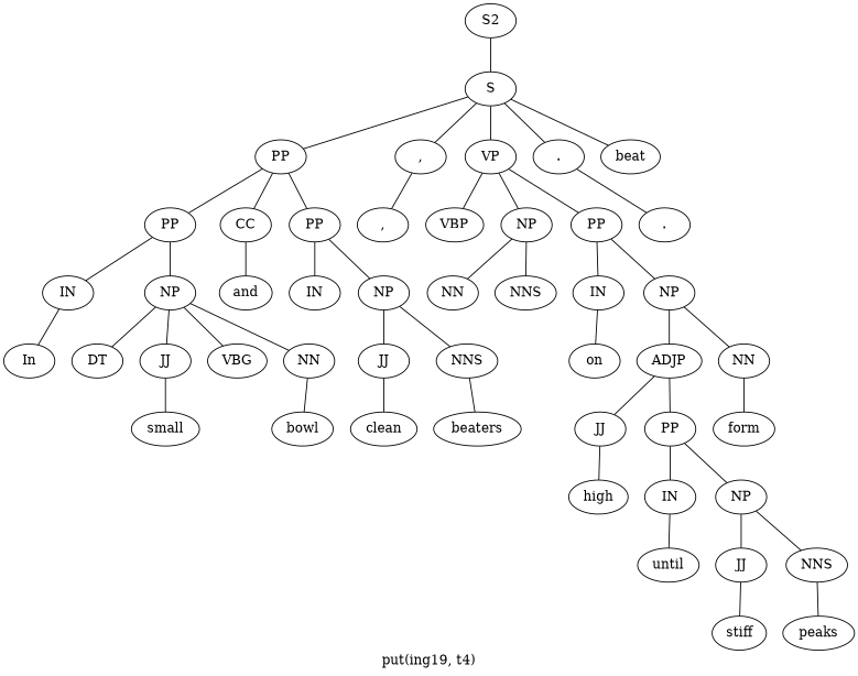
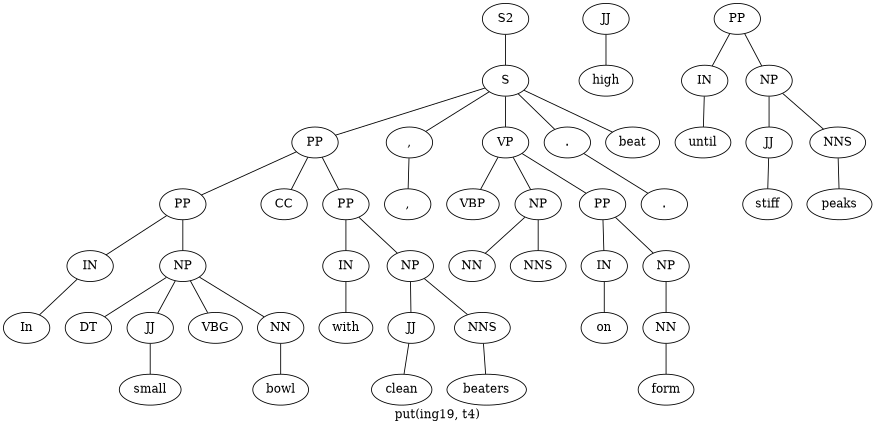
  graph {
    label="put(ing19, t4)"
    n1 [label=S2]
    n2 [label=S]
    n3 [label=PP]
    n4 [label=","]
    n5 [label=VP]
    n6 [label="."]
    n7 [label=beat]
    n8 [label=PP]
    n9 [label=CC]
    n10 [label=PP]
    n11 [label=","]
    n12 [label=VBP]
    n13 [label=NP]
    n14 [label=PP]
    n15 [label="."]
    n16 [label=IN]
    n17 [label=NP]
-   n18 [label=and]
    n19 [label=IN]
    n20 [label=NP]
    n21 [label=In]
    n22 [label=DT]
    n23 [label=JJ]
    n24 [label=VBG]
    n25 [label=NN]
    n26 [label=small]
    n27 [label=bowl]
+   n28 [label=with]
    n29 [label=JJ]
    n30 [label=NNS]
    n31 [label=clean]
    n32 [label=beaters]
    n33 [label=NN]
    n34 [label=NNS]
    n35 [label=IN]
    n36 [label=NP]
    n37 [label=on]
-   n38 [label=ADJP]
    n39 [label=NN]
    n40 [label=JJ]
    n41 [label=PP]
    n42 [label=form]
    n43 [label=high]
    n44 [label=IN]
    n45 [label=NP]
    n46 [label=until]
    n47 [label=JJ]
    n48 [label=NNS]
    n49 [label=stiff]
    n50 [label=peaks]
    n1 -- n2
    n2 -- n3
    n2 -- n4
    n2 -- n5
    n2 -- n6
    n2 -- n7
    n3 -- n8
    n3 -- n9
    n3 -- n10
    n4 -- n11
    n5 -- n12
    n5 -- n13
    n5 -- n14
    n6 -- n15
    n8 -- n16
    n8 -- n17
-   n9 -- n18
    n10 -- n19
    n10 -- n20
    n13 -- n33
    n13 -- n34
    n14 -- n35
    n14 -- n36
    n16 -- n21
    n17 -- n22
    n17 -- n23
    n17 -- n24
    n17 -- n25
+   n19 -- n28
    n20 -- n29
    n20 -- n30
    n23 -- n26
    n25 -- n27
    n29 -- n31
    n30 -- n32
    n35 -- n37
-   n36 -- n38
    n36 -- n39
-   n38 -- n40
-   n38 -- n41
    n39 -- n42
    n40 -- n43
    n41 -- n44
    n41 -- n45
    n44 -- n46
    n45 -- n47
    n45 -- n48
    n47 -- n49
    n48 -- n50
  }
